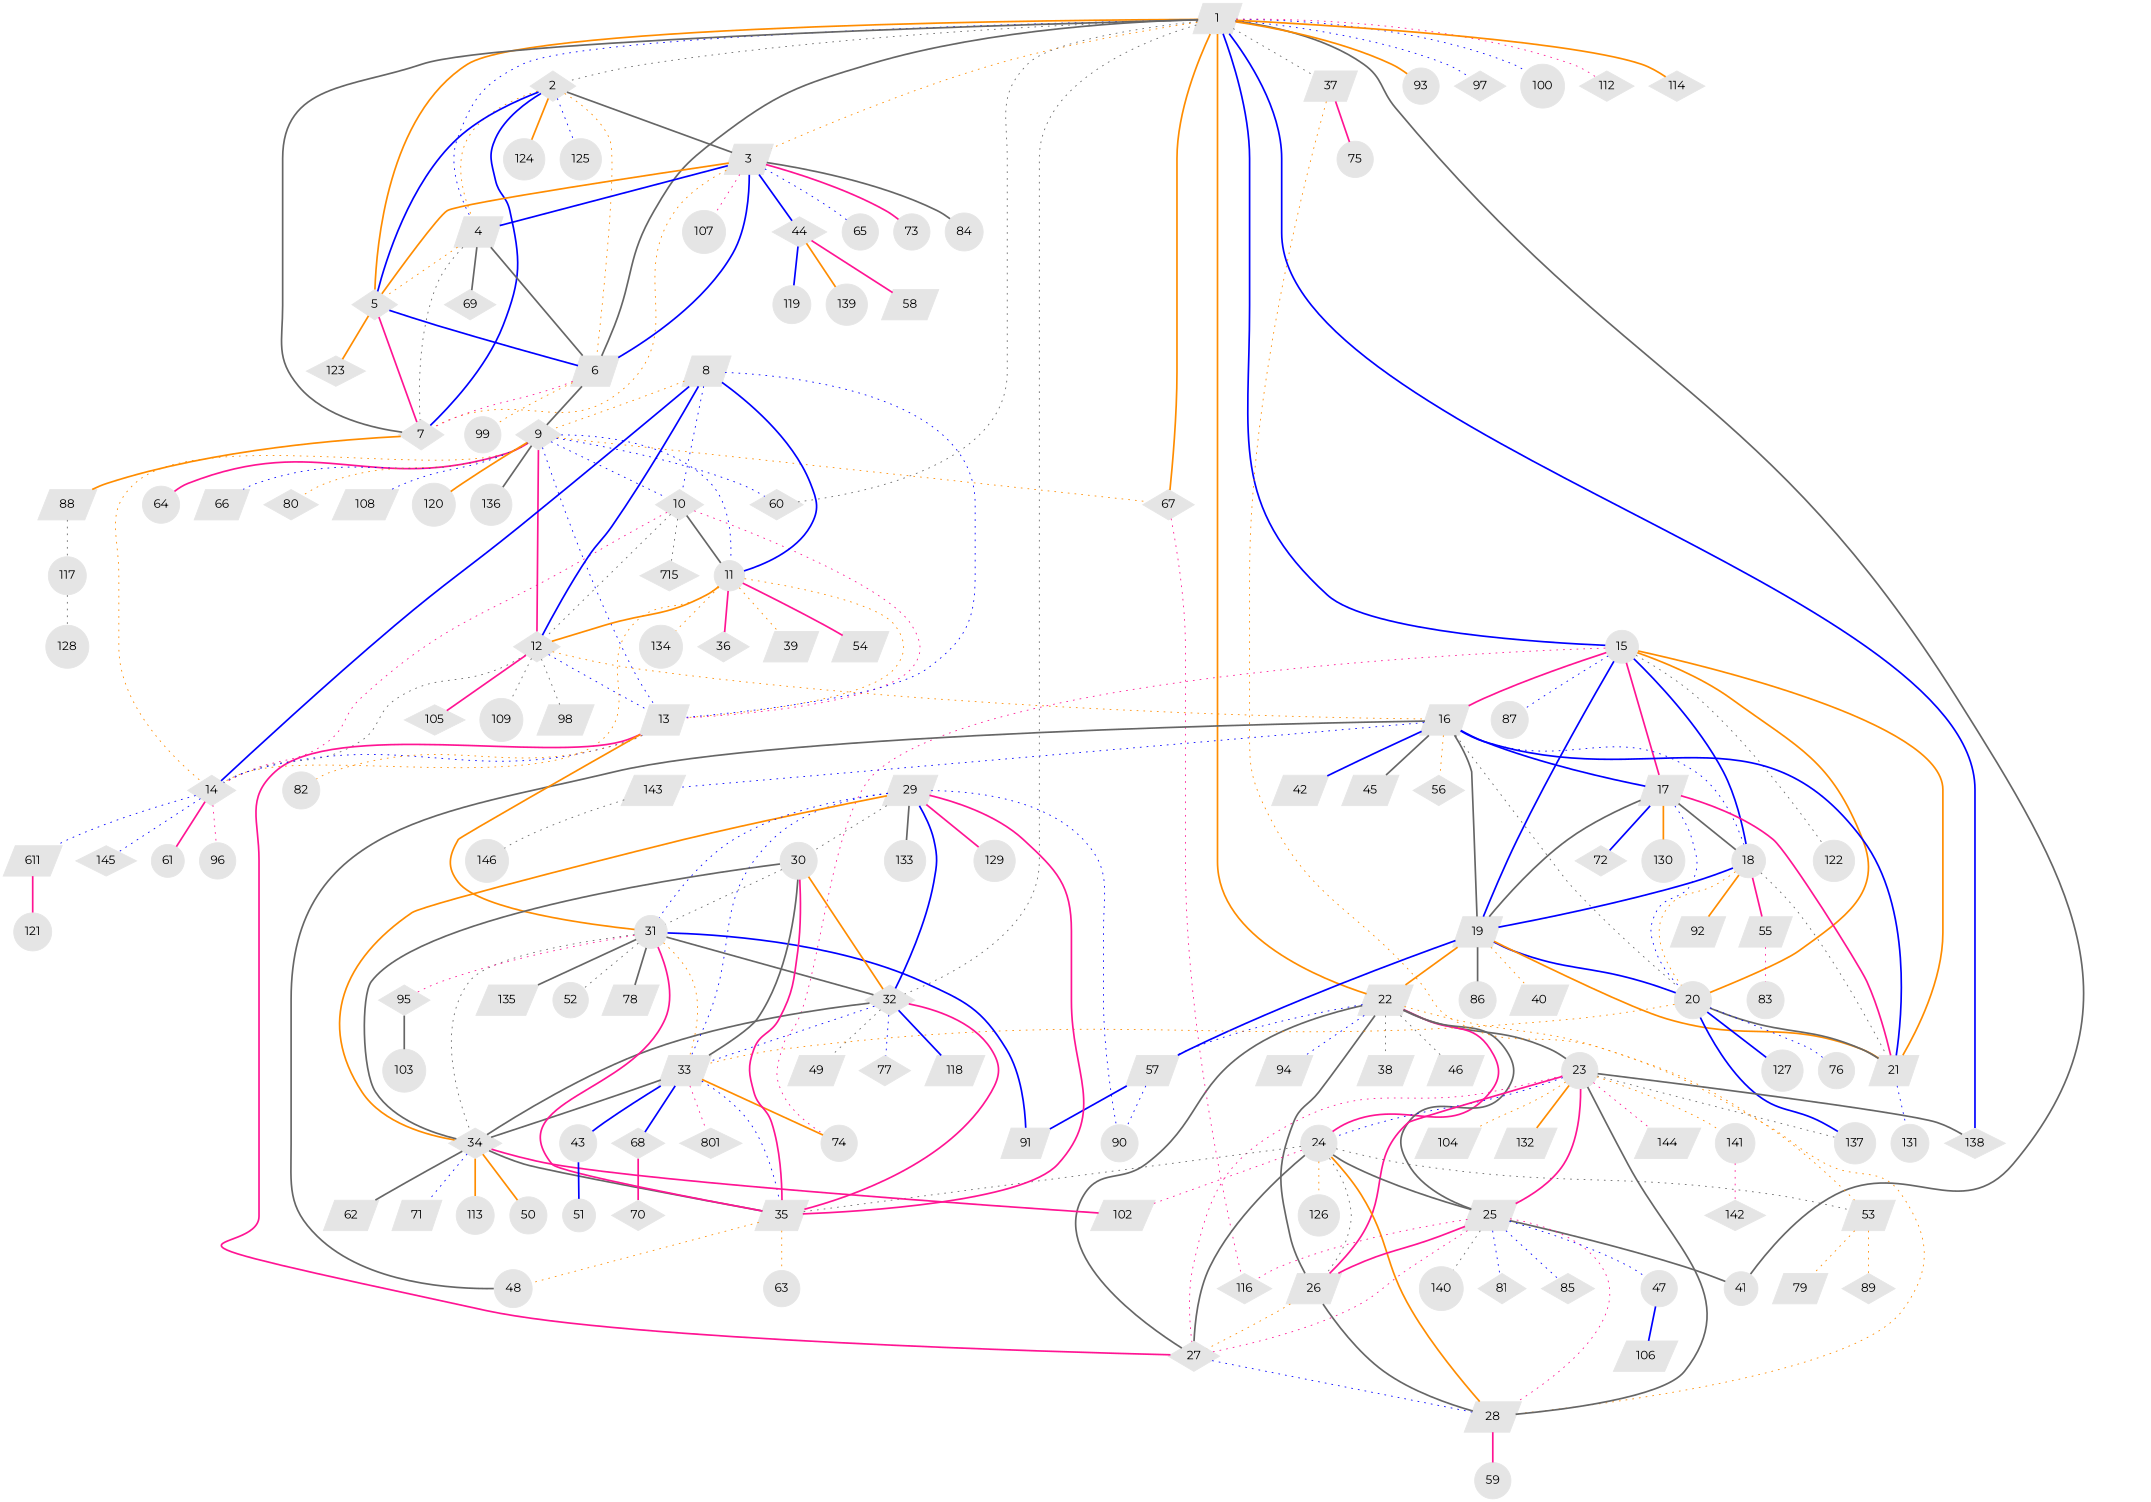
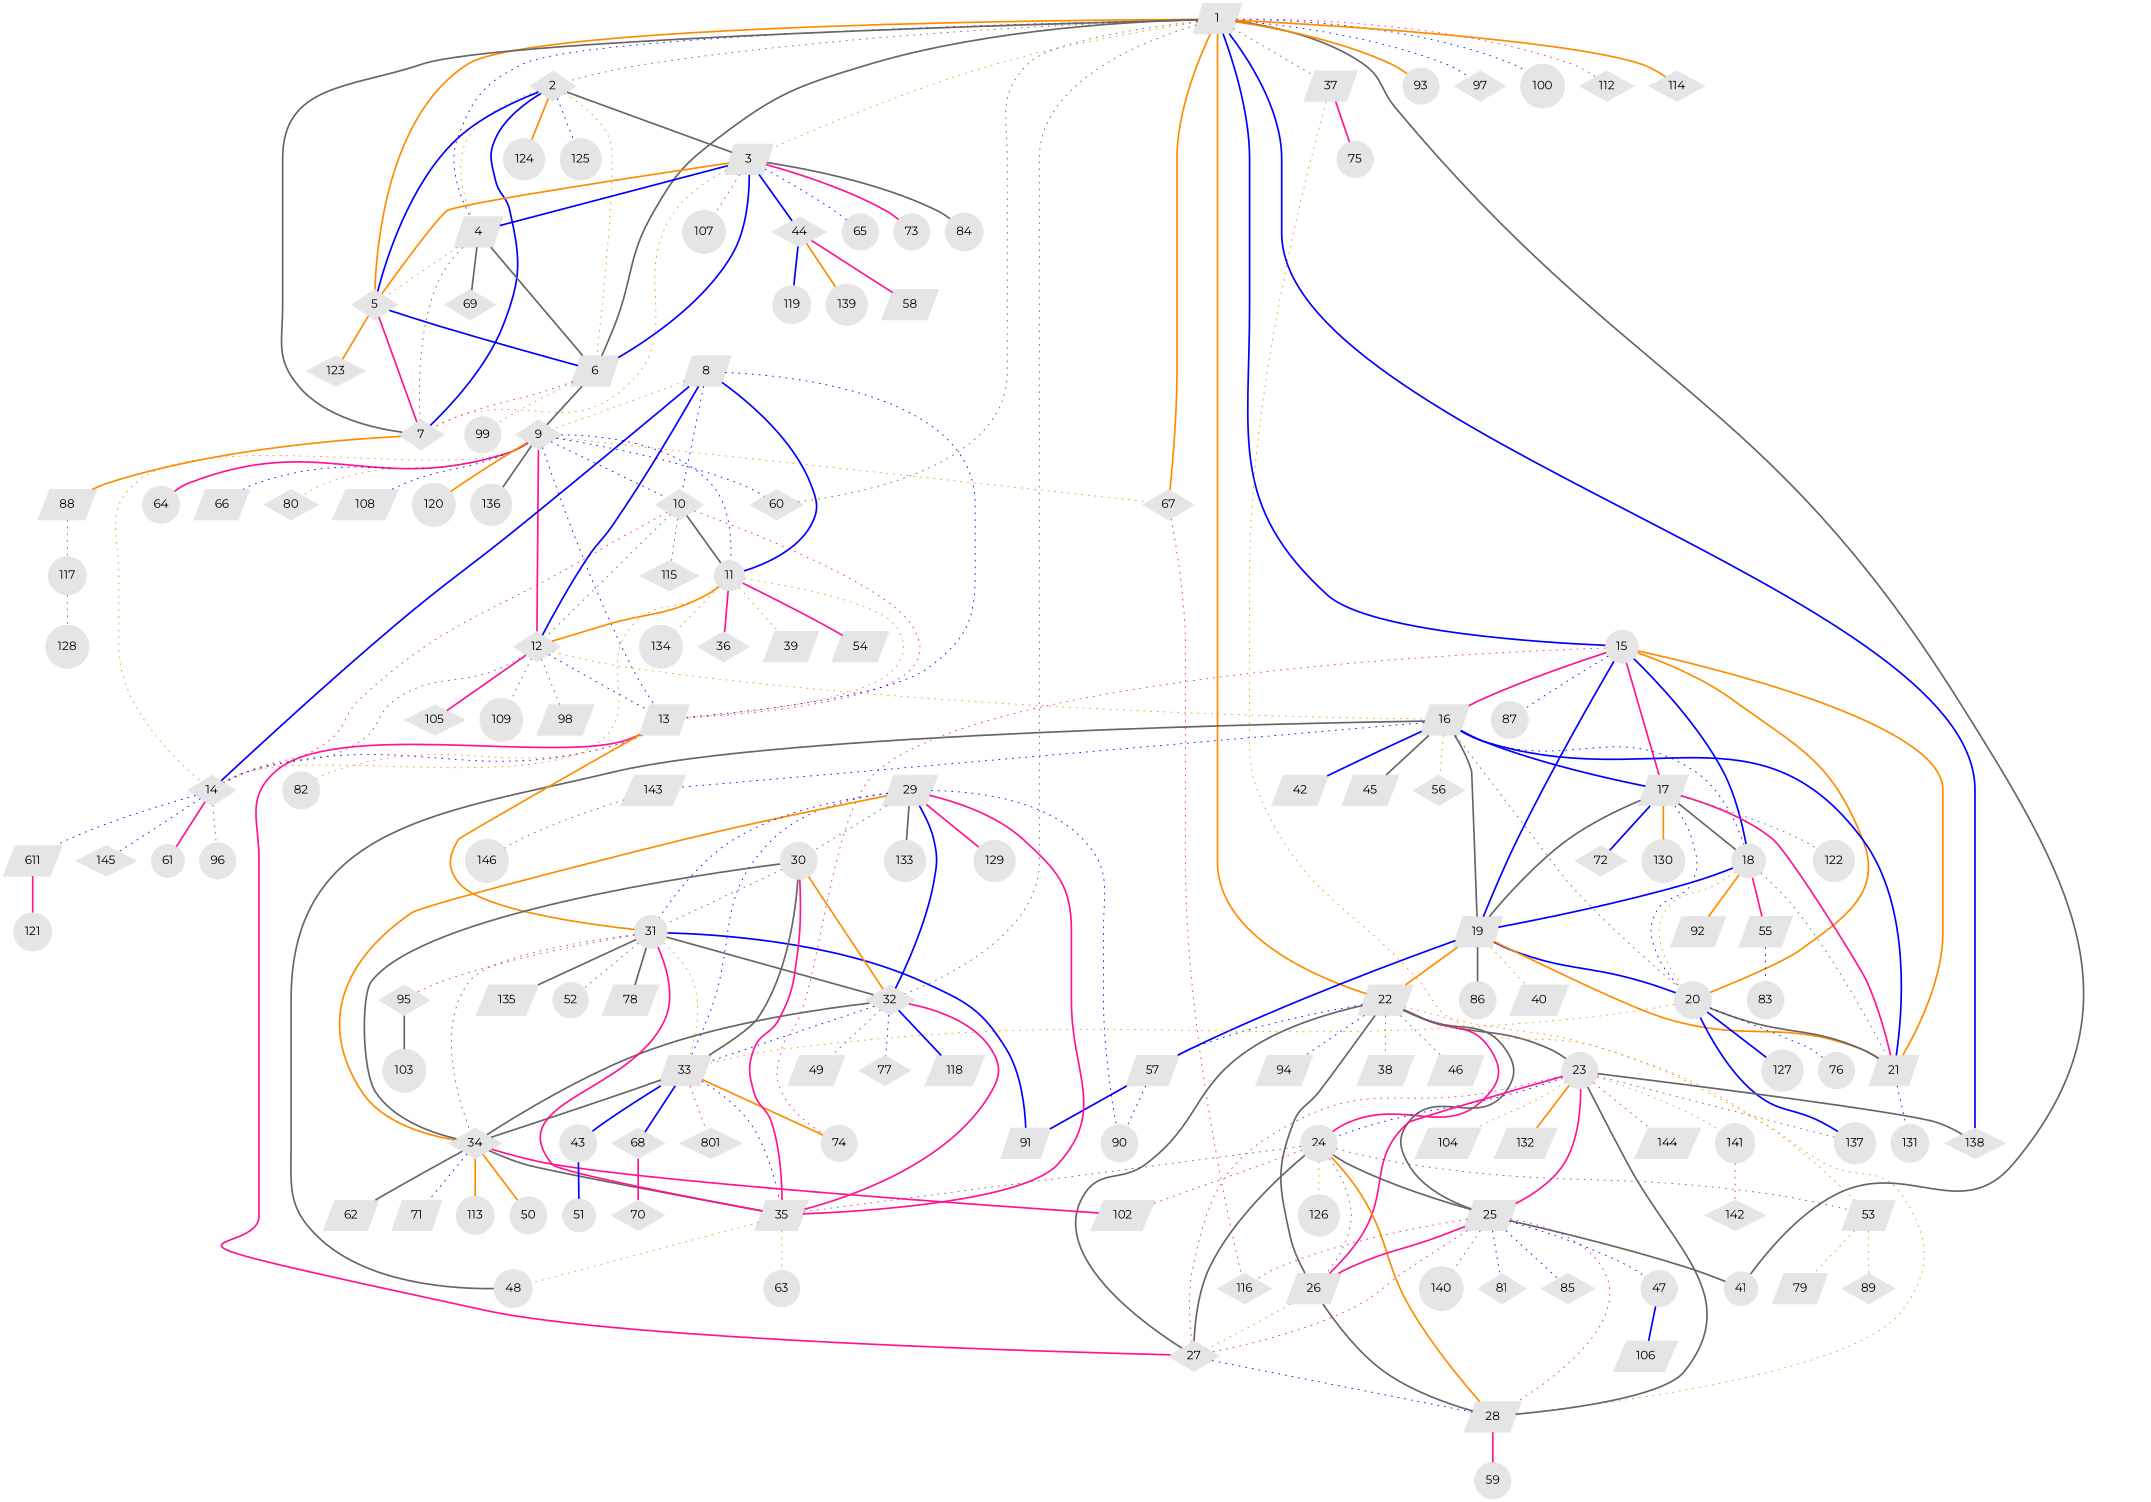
  graph {
    fontname=Montserrat
    node [color=gray90 fontname=Montserrat shape=circle style=filled]
    edge [color=blue fontname=Montserrat style=bold]
    1 [shape=parallelogram]
    2 [shape=diamond]
    3 [shape=parallelogram]
    4 [shape=parallelogram]
    5 [shape=diamond]
    6 [shape=parallelogram]
    7 [shape=diamond]
    15
    22 [shape=parallelogram]
    32 [shape=diamond]
    37 [shape=parallelogram]
    41
    60 [shape=diamond]
    67 [shape=diamond]
    93
    97 [shape=diamond]
    100
    112 [shape=diamond]
    114 [shape=diamond]
    138 [shape=diamond]
    124
    125
    44 [shape=diamond]
    65
    73
    84
    107
    69 [shape=diamond]
    123 [shape=diamond]
    9 [shape=diamond]
    99
    88 [shape=parallelogram]
    16 [shape=parallelogram]
    17 [shape=parallelogram]
    18
    19 [shape=parallelogram]
    20
    21 [shape=parallelogram]
    74
    87
    122
    27 [shape=diamond]
    57 [shape=parallelogram]
    23
    24
    25 [shape=parallelogram]
    26 [shape=parallelogram]
    28 [shape=parallelogram]
    38 [shape=parallelogram]
    46 [shape=parallelogram]
    94 [shape=parallelogram]
    33 [shape=parallelogram]
    35 [shape=parallelogram]
    34 [shape=diamond]
    49 [shape=parallelogram]
    77 [shape=diamond]
    118 [shape=parallelogram]
    53 [shape=parallelogram]
    75
    116 [shape=diamond]
    58 [shape=parallelogram]
    119
    139
    10 [shape=diamond]
    11
    12 [shape=diamond]
    13 [shape=parallelogram]
    14 [shape=diamond]
    64
    66 [shape=parallelogram]
    80 [shape=diamond]
    108 [shape=parallelogram]
    120
    136
    117
    8 [shape=parallelogram]
-   115 [shape=diamond label=715]
+   115 [shape=diamond]
    36 [shape=diamond]
    39 [shape=parallelogram]
    54 [shape=parallelogram]
    134
    98 [shape=parallelogram]
    105 [shape=diamond]
    109
    31
    82
    61
    96
    n89 [label=611 shape=parallelogram]
    145 [shape=diamond]
    42 [shape=parallelogram]
    45 [shape=parallelogram]
    48
    56 [shape=diamond]
    143 [shape=parallelogram]
    52
    78 [shape=parallelogram]
    91 [shape=parallelogram]
    95 [shape=diamond]
    135 [shape=parallelogram]
    121
    72 [shape=diamond]
    130
    55 [shape=parallelogram]
    92 [shape=parallelogram]
    40 [shape=parallelogram]
    86
    76
    127
    137
    131
    146
    83
    90
    43
    68 [shape=diamond]
    n117 [label=801 shape=diamond]
    104 [shape=parallelogram]
    132 [shape=parallelogram]
    141
    144 [shape=parallelogram]
    102 [shape=parallelogram]
    126
    47
    81 [shape=diamond]
    85 [shape=diamond]
    140
    59
    142 [shape=diamond]
    63
    79 [shape=parallelogram]
    89 [shape=diamond]
    106 [shape=parallelogram]
    29 [shape=parallelogram]
    30
    129
    133
    50
    62 [shape=parallelogram]
    71 [shape=parallelogram]
    113
    103
    51
    70 [shape=diamond]
    128
    1 -- 2 [color=gray40 style=dotted]
    1 -- 3 [color=darkorange style=dotted]
    1 -- 4 [style=dotted]
    1 -- 5 [color=darkorange]
    1 -- 6 [color=gray40]
    1 -- 7 [color=gray40]
    1 -- 15
    1 -- 22 [color=darkorange]
    1 -- 32 [color=gray40 style=dotted]
    1 -- 37 [color=gray40 style=dotted]
    1 -- 41 [color=gray40]
    1 -- 60 [color=gray40 style=dotted]
    1 -- 67 [color=darkorange]
    1 -- 93 [color=darkorange]
    1 -- 97 [style=dotted]
    1 -- 100 [style=dotted]
    1 -- 112 [color=deeppink style=dotted]
    1 -- 114 [color=darkorange]
    1 -- 138
    2 -- 3 [color=gray40]
    2 -- 4 [color=darkorange style=dotted]
    2 -- 5
    2 -- 6 [color=darkorange style=dotted]
    2 -- 7
    2 -- 124 [color=darkorange]
    2 -- 125 [style=dotted]
    3 -- 4
    3 -- 5 [color=darkorange]
    3 -- 6
    3 -- 7 [color=darkorange style=dotted]
    3 -- 44
    3 -- 65 [style=dotted]
    3 -- 73 [color=deeppink]
    3 -- 84 [color=gray40]
    3 -- 107 [color=deeppink style=dotted]
    4 -- 5 [color=darkorange style=dotted]
    4 -- 6 [color=gray40]
    4 -- 7 [color=gray40 style=dotted]
    4 -- 69 [color=gray40]
    5 -- 6
    5 -- 7 [color=deeppink]
    5 -- 123 [color=darkorange]
    6 -- 7 [color=deeppink style=dotted]
    6 -- 9 [color=gray40]
    6 -- 99 [color=darkorange style=dotted]
    7 -- 88 [color=darkorange]
    15 -- 16 [color=deeppink]
    15 -- 17 [color=deeppink]
    15 -- 18
    15 -- 19
    15 -- 20 [color=darkorange]
    15 -- 21 [color=darkorange]
    15 -- 74 [color=deeppink style=dotted]
    15 -- 87 [style=dotted]
-   15 -- 122 [color=gray40 style=dotted]
+   17 -- 122 [color=gray40 style=dotted]
    22 -- 27 [color=gray40]
    22 -- 57 [style=dotted]
    22 -- 23 [color=gray40]
    22 -- 24 [color=deeppink]
    22 -- 25 [color=gray40]
    22 -- 26 [color=gray40]
    22 -- 28 [color=darkorange style=dotted]
    22 -- 38 [color=gray40 style=dotted]
    22 -- 46 [color=gray40 style=dotted]
    22 -- 94 [style=dotted]
    32 -- 33 [style=dotted]
    32 -- 35 [color=deeppink]
    32 -- 34 [color=gray40]
    32 -- 49 [color=gray40 style=dotted]
    32 -- 77 [style=dotted]
    32 -- 118
    37 -- 53 [color=darkorange style=dotted]
    37 -- 75 [color=deeppink]
    67 -- 116 [color=deeppink style=dotted]
    44 -- 58 [color=deeppink]
    44 -- 119
    44 -- 139 [color=darkorange]
    9 -- 60 [style=dotted]
    9 -- 67 [color=darkorange style=dotted]
    9 -- 10 [style=dotted]
    9 -- 11 [style=dotted]
    9 -- 12 [color=deeppink]
    9 -- 13 [style=dotted]
    9 -- 14 [color=darkorange style=dotted]
    9 -- 64 [color=deeppink]
    9 -- 66 [style=dotted]
    9 -- 80 [color=darkorange style=dotted]
    9 -- 108 [style=dotted]
    9 -- 120 [color=darkorange]
    9 -- 136 [color=gray40]
    88 -- 117 [color=gray40 style=dotted]
    16 -- 17
    16 -- 18 [style=dotted]
    16 -- 19 [color=gray40]
    16 -- 20 [color=gray40 style=dotted]
    16 -- 21
    16 -- 42
    16 -- 45 [color=gray40]
    16 -- 48 [color=gray40]
    16 -- 56 [color=darkorange style=dotted]
    16 -- 143 [style=dotted]
    17 -- 18 [color=gray40]
    17 -- 19 [color=gray40]
    17 -- 20 [style=dotted]
    17 -- 21 [color=deeppink]
    17 -- 72
    17 -- 130 [color=darkorange]
    18 -- 19
    18 -- 20 [color=darkorange style=dotted]
    18 -- 21 [color=gray40 style=dotted]
    18 -- 55 [color=deeppink]
    18 -- 92 [color=darkorange]
    19 -- 22 [color=darkorange]
    19 -- 20
    19 -- 21 [color=darkorange]
    19 -- 57
    19 -- 40 [color=darkorange style=dotted]
    19 -- 86 [color=gray40]
    20 -- 21 [color=gray40]
    20 -- 33 [color=darkorange style=dotted]
    20 -- 76 [style=dotted]
    20 -- 127
    20 -- 137
    21 -- 131 [style=dotted]
    27 -- 28 [style=dotted]
    57 -- 91
    57 -- 90 [style=dotted]
    23 -- 138 [color=gray40]
    23 -- 27 [color=deeppink style=dotted]
    23 -- 24 [style=dotted]
    23 -- 25 [color=deeppink]
    23 -- 26 [color=deeppink]
    23 -- 28 [color=gray40]
    23 -- 137 [color=gray40 style=dotted]
    23 -- 104 [color=darkorange style=dotted]
    23 -- 132 [color=darkorange]
    23 -- 141 [color=darkorange style=dotted]
    23 -- 144 [color=deeppink style=dotted]
    24 -- 27 [color=gray40]
    24 -- 25 [color=gray40]
    24 -- 26 [color=gray40 style=dotted]
    24 -- 28 [color=darkorange]
    24 -- 35 [color=gray40 style=dotted]
    24 -- 53 [color=gray40 style=dotted]
    24 -- 102 [color=deeppink style=dotted]
    24 -- 126 [color=darkorange style=dotted]
    25 -- 41 [color=gray40]
    25 -- 27 [color=deeppink style=dotted]
    25 -- 26 [color=deeppink]
    25 -- 28 [color=deeppink style=dotted]
    25 -- 116 [color=deeppink style=dotted]
    25 -- 47 [style=dotted]
    25 -- 81 [style=dotted]
    25 -- 85 [style=dotted]
    25 -- 140 [color=gray40 style=dotted]
    26 -- 27 [color=darkorange style=dotted]
    26 -- 28 [color=gray40]
    28 -- 59 [color=deeppink]
    33 -- 74 [color=darkorange]
    33 -- 35 [style=dotted]
    33 -- 34 [color=gray40]
    33 -- 43
    33 -- 68
    33 -- n117 [color=deeppink style=dotted]
    35 -- 48 [color=darkorange style=dotted]
    35 -- 63 [color=darkorange style=dotted]
    34 -- 35 [color=gray40]
    34 -- 102 [color=deeppink]
    34 -- 50 [color=darkorange]
    34 -- 62 [color=gray40]
    34 -- 71 [style=dotted]
    34 -- 113 [color=darkorange]
    53 -- 79 [color=darkorange style=dotted]
    53 -- 89 [color=darkorange style=dotted]
    10 -- 11 [color=gray40]
    10 -- 12 [color=gray40 style=dotted]
    10 -- 13 [color=deeppink style=dotted]
    10 -- 14 [color=deeppink style=dotted]
    10 -- 115 [color=gray40 style=dotted]
    11 -- 12 [color=darkorange]
    11 -- 13 [color=darkorange style=dotted]
    11 -- 14 [color=darkorange style=dotted]
    11 -- 36 [color=deeppink]
    11 -- 39 [color=darkorange style=dotted]
    11 -- 54 [color=deeppink]
    11 -- 134 [color=darkorange style=dotted]
    12 -- 16 [color=darkorange style=dotted]
    12 -- 13 [style=dotted]
    12 -- 14 [color=gray40 style=dotted]
    12 -- 98 [color=gray40 style=dotted]
    12 -- 105 [color=deeppink]
    12 -- 109 [color=gray40 style=dotted]
    13 -- 27 [color=deeppink]
    13 -- 14 [style=dotted]
    13 -- 31 [color=darkorange]
    13 -- 82 [color=darkorange style=dotted]
    14 -- 61 [color=deeppink]
    14 -- 96 [color=deeppink style=dotted]
    14 -- n89 [style=dotted]
    14 -- 145 [style=dotted]
    117 -- 128 [color=gray40 style=dotted]
    8 -- 9 [color=darkorange style=dotted]
    8 -- 10 [style=dotted]
    8 -- 11
    8 -- 12
    8 -- 13 [style=dotted]
    8 -- 14
    31 -- 32 [color=gray40]
    31 -- 33 [color=darkorange style=dotted]
    31 -- 35 [color=deeppink]
    31 -- 34 [color=gray40 style=dotted]
    31 -- 52 [color=gray40 style=dotted]
    31 -- 78 [color=gray40]
    31 -- 91
    31 -- 95 [color=deeppink style=dotted]
    31 -- 135 [color=gray40]
    n89 -- 121 [color=deeppink]
    143 -- 146 [color=gray40 style=dotted]
    95 -- 103 [color=gray40]
-   55 -- 83 [color=deeppink style=dotted]
+   55 -- 83 [style=dotted]
    43 -- 51
    68 -- 70 [color=deeppink]
    141 -- 142 [color=deeppink style=dotted]
    47 -- 106
    29 -- 32
    29 -- 33 [style=dotted]
    29 -- 35 [color=deeppink]
    29 -- 34 [color=darkorange]
    29 -- 31 [style=dotted]
    29 -- 90 [style=dotted]
    29 -- 30 [color=gray40 style=dotted]
    29 -- 129 [color=deeppink]
    29 -- 133 [color=gray40]
    30 -- 32 [color=darkorange]
    30 -- 33 [color=gray40]
    30 -- 35 [color=deeppink]
    30 -- 34 [color=gray40]
    30 -- 31 [color=gray40 style=dotted]
  }
